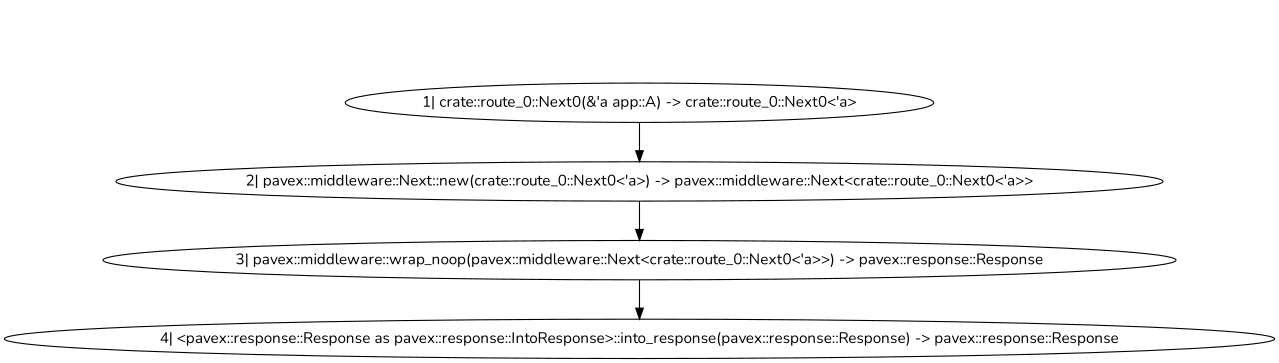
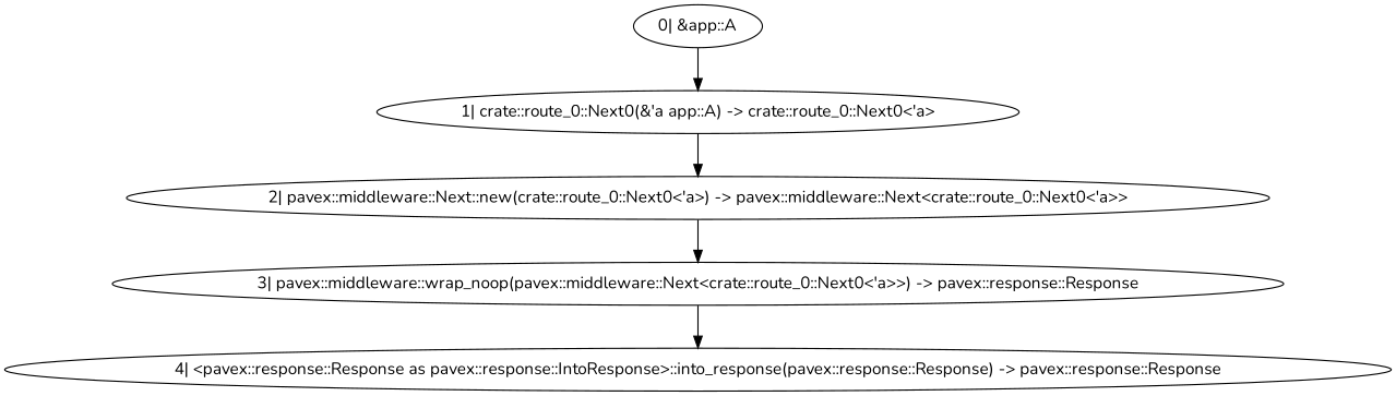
  digraph {
    fontname=Nunito
    node [fontname=Nunito]
    edge [fontname=Nunito]
+   n1 [label="0| &app::A"]
    n2 [label="1| crate::route_0::Next0(&'a app::A) -> crate::route_0::Next0<'a>"]
    n3 [label="2| pavex::middleware::Next::new(crate::route_0::Next0<'a>) -> pavex::middleware::Next<crate::route_0::Next0<'a>>"]
    n4 [label="3| pavex::middleware::wrap_noop(pavex::middleware::Next<crate::route_0::Next0<'a>>) -> pavex::response::Response"]
    n5 [label="4| <pavex::response::Response as pavex::response::IntoResponse>::into_response(pavex::response::Response) -> pavex::response::Response"]
+   n1 -> n2
    n2 -> n3
    n3 -> n4
    n4 -> n5
  }
